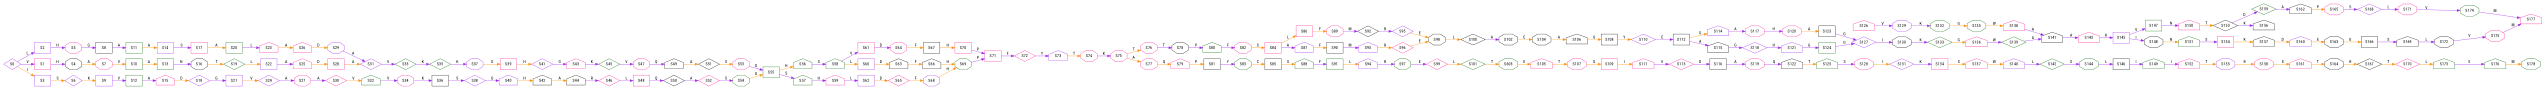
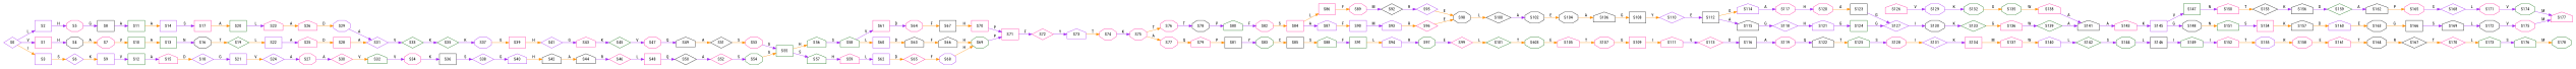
  strict digraph {
    fontname="Roboto Condensed"
    rankdir=LR
    node [color=deeppink fontname="Roboto Condensed" shape=house]
    edge [color=purple fontname="Roboto Condensed"]
    S0 [color=purple shape=diamond]
    S1 [shape=box]
    S2 [color=purple shape=box]
    S3 [color=purple shape=box]
    S4 [color=black shape=octagon]
    S5 [shape=octagon]
    S6 [color=purple shape=diamond]
    S7 [shape=octagon]
    S8 [color=black shape=box]
    S9 [color=purple shape=box]
    S10 [color=darkgreen shape=box]
    S11 [color=darkgreen shape=box]
    S12 [color=darkgreen shape=box]
    S13 [color=darkgreen shape=box]
    S14 [color=purple shape=box]
    S15
    S16 [color=black shape=octagon]
    S17 [shape=box]
    S18 [color=purple shape=diamond]
    S19 [color=darkgreen shape=diamond]
    S20 [color=darkgreen shape=box]
    S21 [color=purple shape=box]
    S22 [color=purple shape=box]
    S23
    S24 [color=purple shape=diamond]
    S25
    S26
    S27 [shape=octagon]
    S28 [shape=box]
    S29 [color=purple shape=octagon]
    S30 [shape=diamond]
    S31 [color=purple shape=diamond]
    S32 [color=darkgreen]
    S33 [color=darkgreen shape=diamond]
    S34 [shape=octagon]
    S35 [color=darkgreen shape=diamond]
    S36 [color=black shape=box]
    S37 [color=purple shape=octagon]
    S38 [color=purple shape=diamond]
    S39 [shape=box]
    S40 [color=purple]
    S41 [color=purple shape=diamond]
    S42 [color=black]
    S43
    S44 [color=black]
    S45 [color=darkgreen shape=diamond]
    S46 [shape=diamond]
    S47 [shape=octagon]
    S48 [shape=box]
    S49 [color=black]
    S50 [color=black shape=diamond]
    S51 [color=black shape=diamond]
    S52 [shape=diamond]
    S53 [shape=octagon]
    S54 [color=darkgreen shape=octagon]
    S55 [color=darkgreen shape=box]
    S56 [color=darkgreen]
    S57 [color=darkgreen]
    S58 [color=darkgreen]
    S59
    S60 [color=purple shape=box]
    S61 [shape=box]
    S62 [color=purple shape=box]
    S63 [color=black]
    S64 [shape=octagon]
    S65 [shape=diamond]
    S66 [color=black]
    S67 [color=black shape=box]
    S68 [color=purple shape=octagon]
    S69 [color=darkgreen shape=octagon]
    S70 [shape=box]
    S71 [shape=box]
    S72 [shape=diamond]
    S73 [color=purple]
    S74 [shape=octagon]
    S75 [shape=octagon]
    S76 [shape=octagon]
    S77 [shape=octagon]
    S78 [color=black shape=octagon]
    S79
    S80 [color=darkgreen]
    S81 [color=black shape=box]
    S82 [shape=octagon]
    S83 [color=darkgreen shape=octagon]
    S84 [shape=box]
    S85 [color=black shape=box]
    S86 [shape=box]
    S87 [color=purple]
    S88 [color=darkgreen]
    S89 [shape=octagon]
-   S90 [color=black shape=box]
+   S90 [color=purple shape=box]
    S91 [color=darkgreen shape=box]
    S92 [color=black shape=diamond]
    S93 [color=purple]
    S94 [color=purple]
    S95 [color=purple shape=diamond]
    S96 [shape=diamond]
    S97 [color=darkgreen shape=octagon]
    S98 [color=black shape=octagon]
    S99 [shape=diamond]
    S100 [color=black shape=diamond]
    S101 [color=darkgreen shape=diamond]
    S102 [color=black shape=octagon]
    n104 [color=darkgreen label=S603 shape=octagon]
    S104 [color=black shape=octagon]
    S105
    S106 [color=black]
    S107 [shape=octagon]
    S108 [color=black shape=box]
    S109 [shape=box]
    S110 [color=purple shape=diamond]
    S111
    S112 [color=black shape=box]
    S113 [shape=diamond]
    S114 [color=purple]
    S115 [color=black]
    S116 [color=black shape=box]
    S117 [shape=octagon]
    S118 [color=purple shape=diamond]
    S119 [shape=octagon]
    S120 [shape=octagon]
    S121 [color=purple]
    S122 [color=black]
    S123 [color=black shape=box]
    S124 [color=darkgreen shape=box]
    S125 [color=darkgreen]
    S127 [color=purple shape=diamond]
    S128 [shape=octagon]
    S129 [color=purple shape=octagon]
    S126
    S130 [color=black shape=octagon]
    S131 [color=purple shape=diamond]
    S132 [color=darkgreen shape=octagon]
    S133 [color=darkgreen shape=diamond]
    S134 [shape=box]
    S135 [color=darkgreen shape=octagon]
    S136
    S137
    S138
    S139 [color=darkgreen shape=diamond]
    S140 [color=purple]
    S141 [color=black]
    S142 [color=darkgreen shape=diamond]
    S143
    S144 [color=darkgreen shape=octagon]
    S145 [color=purple shape=box]
    S146 [color=black shape=box]
    S147 [color=darkgreen shape=box]
    S148 [color=black shape=octagon]
    S149 [color=darkgreen]
    S150
    S151 [color=darkgreen]
    S152
    S153 [color=black shape=diamond]
    S154 [shape=box]
    S155 [color=purple shape=octagon]
    S156 [color=black]
    S157 [color=black]
    S158 [shape=octagon]
    S159 [color=darkgreen shape=diamond]
    S160 [color=purple]
    S161
    S162 [color=black]
    S163 [color=black shape=octagon]
    S164 [color=black shape=octagon]
    S165 [shape=octagon]
    S166 [color=black shape=box]
    S167 [color=black shape=diamond]
    S168 [color=purple shape=diamond]
    S169 [color=black]
    S170 [shape=diamond]
    S171 [shape=octagon]
    S172 [color=black shape=octagon]
    S173 [color=darkgreen]
    S174 [color=darkgreen shape=octagon]
    S175 [shape=octagon]
    S176 [color=darkgreen]
    S177
    S178 [color=darkgreen shape=octagon]
    S0 -> S1 [label=V]
    S0 -> S2 [label=L]
    S0 -> S3 [color=darkorange label=I]
    S1 -> S4 [label=H]
    S2 -> S5 [label=H]
    S3 -> S6 [color=darkorange label=S]
    S4 -> S7 [color=darkorange label=A]
    S5 -> S8 [label=G]
    S6 -> S9 [color=darkorange label=K]
    S7 -> S10 [color=darkorange label=V]
    S8 -> S11 [label=A]
    S9 -> S12 [label=V]
    S10 -> S13 [color=darkorange label=A]
    S11 -> S14 [color=darkorange label=A]
    S12 -> S15 [label=A]
    S13 -> S16 [label=N]
    S14 -> S17 [label=S]
    S15 -> S18 [color=darkorange label=D]
    S16 -> S19 [color=darkorange label=T]
    S17 -> S20 [color=darkorange label=A]
    S18 -> S21 [label=G]
    S19 -> S22 [color=darkorange label=L]
    S20 -> S23 [label=L]
    S21 -> S24 [color=darkorange label=V]
    S22 -> S25 [label=A]
    S23 -> S26 [color=darkorange label=A]
    S24 -> S27 [label=A]
    S25 -> S28 [color=darkorange label=D]
    S26 -> S29 [color=darkorange label=D]
    S27 -> S30 [label=A]
    S28 -> S31 [color=darkorange label=A]
    S29 -> S31 [label=A]
    S30 -> S32 [color=darkorange label=V]
    S31 -> S33 [label=V]
    S32 -> S34 [label=V]
    S33 -> S35 [label=K]
    S34 -> S36 [label=K]
    S35 -> S37 [label=K]
    S36 -> S38 [label=S]
    S37 -> S39 [color=darkorange label=G]
    S38 -> S40 [label=G]
    S39 -> S41 [color=darkorange label=H]
    S40 -> S42 [color=darkorange label=H]
    S41 -> S43 [label=G]
    S42 -> S44 [color=darkorange label=A]
    S43 -> S45 [label=K]
    S44 -> S46 [label=R]
    S45 -> S47 [label=V]
    S46 -> S48 [label=L]
    S47 -> S49 [label=Q]
    S48 -> S50 [label=Q]
    S49 -> S51 [color=darkorange label=A]
    S50 -> S52 [label=A]
    S51 -> S53 [color=darkorange label=S]
    S52 -> S54 [label=S]
    S53 -> S55 [label=G]
    S54 -> S55 [color=darkorange label=G]
    S55 -> S56 [color=darkorange label=H]
    S55 -> S57 [label=S]
    S56 -> S58 [label=S]
    S57 -> S59 [label=H]
    S58 -> S60 [color=darkorange label=L]
    S58 -> S61 [label=V]
    S59 -> S62 [label=L]
    S60 -> S63 [color=darkorange label=D]
    S61 -> S64 [label=D]
    S62 -> S65 [color=darkorange label=D]
    S63 -> S66 [color=darkorange label=F]
    S64 -> S67 [color=darkorange label=F]
    S65 -> S68 [color=darkorange label=F]
    S66 -> S69 [color=darkorange label=H]
    S67 -> S70 [color=darkorange label=H]
    S68 -> S69 [color=darkorange label=H]
    S69 -> S71 [label=P]
    S70 -> S71 [label=P]
    S71 -> S72 [label=F]
    S72 -> S73 [label=Y]
    S73 -> S74 [color=darkorange label=T]
    S74 -> S75 [label=K]
    S75 -> S76 [color=darkorange label=T]
    S75 -> S77 [color=darkorange label=A]
    S76 -> S78 [label=T]
    S77 -> S79 [color=darkorange label=Q]
    S78 -> S80 [label=P]
    S79 -> S81 [color=darkorange label=P]
    S80 -> S82 [label=F]
    S81 -> S83 [label=Y]
    S82 -> S84 [color=darkorange label=S]
    S83 -> S85 [color=darkorange label=C]
    S84 -> S86 [color=darkorange label=L]
    S84 -> S87 [label=A]
    S85 -> S88 [color=darkorange label=S]
    S86 -> S89 [color=darkorange label=F]
    S87 -> S90 [color=darkorange label=F]
    S88 -> S91 [label=F]
    S89 -> S92 [label=M]
    S90 -> S93 [label=M]
    S91 -> S94 [color=darkorange label=L]
    S92 -> S95 [label=R]
    S93 -> S96 [color=darkorange label=R]
    S94 -> S97 [label=R]
    S95 -> S98 [color=darkorange label=E]
    S96 -> S98 [color=darkorange label=E]
    S97 -> S99 [label=E]
    S98 -> S100 [color=darkorange label=L]
    S99 -> S101 [color=darkorange label=L]
    S100 -> S102 [label=A]
    S101 -> n104 [color=darkorange label=T]
    S102 -> S104 [color=darkorange label=E]
    n104 -> S105 [color=darkorange label=E]
    S104 -> S106 [color=darkorange label=A]
    S105 -> S107 [color=darkorange label=T]
    S106 -> S108 [color=darkorange label=G]
    S107 -> S109 [color=darkorange label=G]
    S108 -> S110 [color=darkorange label=Y]
    S109 -> S111 [color=darkorange label=I]
    S110 -> S112 [label=E]
    S111 -> S113 [label=V]
    S112 -> S114 [color=darkorange label=G]
    S112 -> S115 [label=A]
    S113 -> S116 [label=D]
    S114 -> S117 [label=A]
    S115 -> S118 [label=G]
    S116 -> S119 [label=A]
    S117 -> S120 [label=H]
    S118 -> S121 [label=H]
    S119 -> S122 [label=Q]
    S120 -> S123 [color=darkorange label=A]
    S121 -> S124 [label=G]
    S122 -> S125 [color=darkorange label=T]
    S123 -> S127 [label=G]
    S124 -> S127 [label=G]
    S125 -> S128 [label=S]
    S127 -> S130 [label=I]
    S128 -> S131 [color=darkorange label=I]
    S129 -> S132 [label=K]
    S126 -> S129 [label=V]
    S130 -> S133 [label=K]
    S131 -> S134 [label=K]
    S132 -> S135 [color=darkorange label=G]
    S133 -> S136 [color=darkorange label=G]
-   S134 -> S137 [color=darkorange label=S]
+   S134 -> S137 [color=darkorange label=M]
    S135 -> S138 [color=darkorange label=W]
    S136 -> S139 [label=W]
    S137 -> S140 [color=darkorange label=W]
    S138 -> S141 [label=A]
    S139 -> S141 [label=A]
    S140 -> S142 [label=L]
    S141 -> S143 [label=A]
    S142 -> S144 [label=S]
    S143 -> S145 [label=K]
    S144 -> S146 [label=L]
    S145 -> S147 [label=V]
-   S145 -> S148 [label=I]
+   S145 -> S148 [label=G]
    S146 -> S149 [label=I]
    S147 -> S150 [label=N]
    S148 -> S151 [color=darkorange label=N]
    S149 -> S152 [label=I]
    S150 -> S153 [color=darkorange label=T]
    S151 -> S154 [label=S]
    S152 -> S155 [color=darkorange label=T]
    S153 -> S156 [label=K]
    S154 -> S157 [color=darkorange label=K]
    S155 -> S158 [color=darkorange label=R]
-   S153 -> S159 [label=D]
+   S156 -> S159 [label=D]
    S157 -> S160 [color=darkorange label=D]
    S158 -> S161 [color=darkorange label=E]
    S159 -> S162 [label=A]
    S160 -> S163 [color=darkorange label=E]
    S161 -> S164 [color=darkorange label=T]
    S162 -> S165 [color=darkorange label=P]
    S163 -> S166 [color=darkorange label=G]
    S164 -> S167 [color=darkorange label=R]
    S165 -> S168 [label=S]
    S166 -> S169 [label=S]
    S167 -> S170 [color=darkorange label=T]
    S168 -> S171 [label=L]
    S169 -> S172 [label=L]
    S170 -> S173 [color=darkorange label=L]
    S171 -> S174 [label=V]
    S172 -> S175 [label=V]
    S173 -> S176 [label=S]
    S174 -> S177 [label=M]
    S175 -> S177 [label=M]
    S176 -> S178 [color=darkorange label=M]
  }
